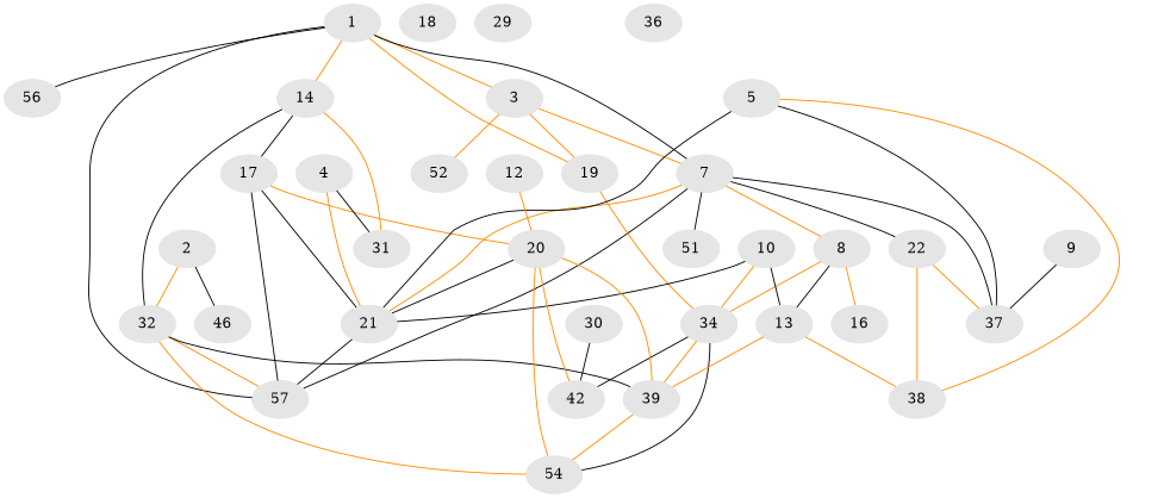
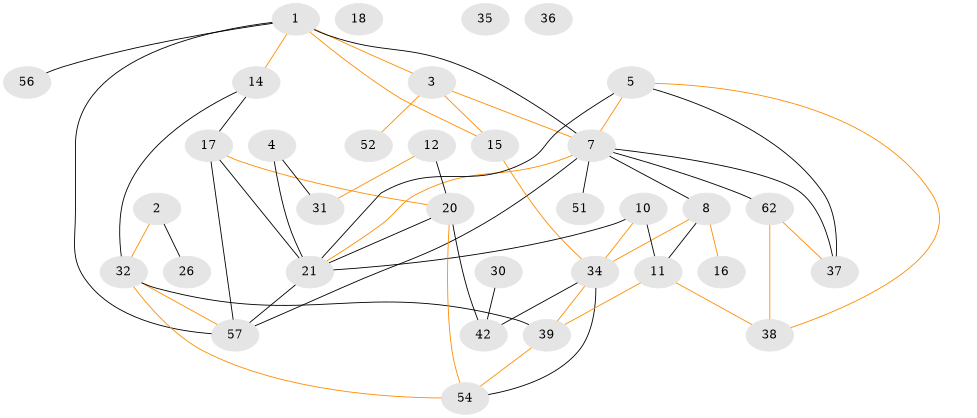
  graph {
    node [color=gray90 style=filled]
    edge [color=black]
    1 [super="+50"]
    3 [super="+6"]
    7 [super="+25"]
    14 [super="+53"]
-   19 [super="+48"]
+   19 [super="+48" label=15]
    56
    57
    52
    21 [super="+44"]
    37 [super="+61"]
    8 [super="+55"]
-   22 [super="+28"]
+   22 [super="+28" label=62]
    51
    32 [super="+49"]
    31 [super="+33"]
    17 [super="+41"]
    34 [super="+46"]
    39 [super="+40"]
    54 [super="+60"]
    2 [super="+45"]
-   26 [super="+27" label=46]
+   26 [super="+27"]
    4 [super="+11"]
    5 [super="+15"]
    38 [super="+43"]
-   13 [super="+58"]
+   13 [super="+58" label=11]
    16
    42 [super="+47"]
-   9
    10 [super="+59"]
    20 [super="+23"]
    12
    18
-   29
    30
+   35
    36
    1 -- 3 [color=darkorange]
    1 -- 7
    1 -- 14 [color=darkorange]
    1 -- 19 [color=darkorange]
    1 -- 56
    1 -- 57
    3 -- 7 [color=darkorange]
    3 -- 19 [color=darkorange]
    3 -- 52 [color=darkorange]
    7 -- 57
    7 -- 21 [color=darkorange]
    7 -- 37
-   7 -- 8 [color=darkorange]
+   7 -- 8
    7 -- 22
    7 -- 51
    14 -- 32
-   14 -- 31 [color=darkorange]
+   12 -- 31 [color=darkorange]
    14 -- 17
    19 -- 34 [color=darkorange]
    21 -- 57
    8 -- 34 [color=darkorange]
    8 -- 13
    8 -- 16 [color=darkorange]
    22 -- 37 [color=darkorange]
    22 -- 38 [color=darkorange weight=2]
    32 -- 57 [color=darkorange]
    32 -- 39
    32 -- 54 [color=darkorange]
    17 -- 57
    17 -- 21 [weight=2]
    17 -- 20 [color=darkorange]
    34 -- 39 [color=darkorange]
    34 -- 54
    34 -- 42
    39 -- 54 [color=darkorange]
    2 -- 32 [color=darkorange]
    2 -- 26
-   4 -- 21 [color=darkorange]
+   4 -- 21
    4 -- 31
+   5 -- 7 [color=darkorange]
    5 -- 21
    5 -- 37
    5 -- 38 [color=darkorange]
    13 -- 39 [color=darkorange]
    13 -- 38 [color=darkorange]
-   9 -- 37
    10 -- 21
    10 -- 34 [color=darkorange]
    10 -- 13
    20 -- 21
-   20 -- 39 [color=darkorange]
    20 -- 54 [color=darkorange]
-   20 -- 42 [color=darkorange]
-   12 -- 20 [color=darkorange]
+   20 -- 42
+   12 -- 20
    30 -- 42
  }
